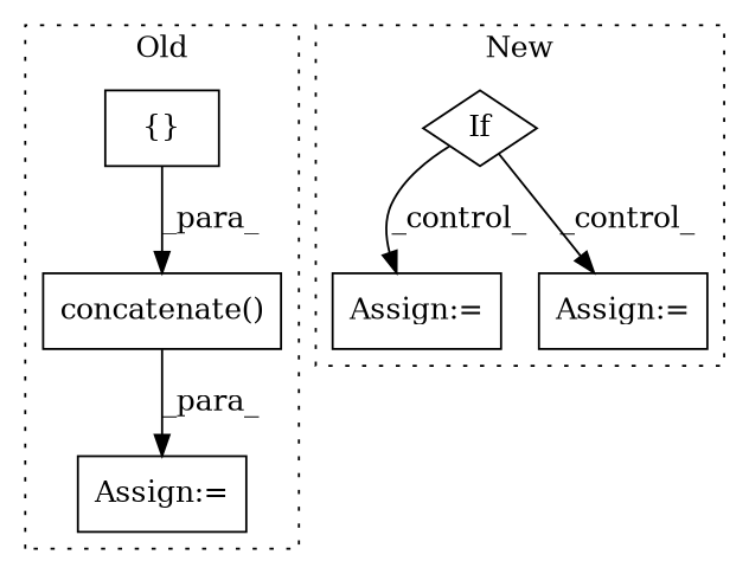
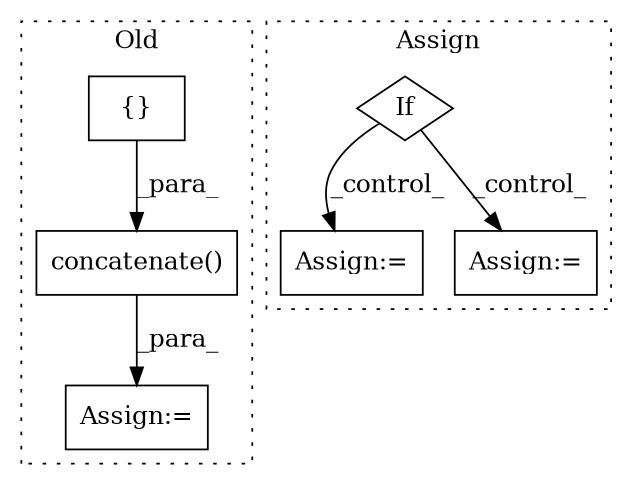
  digraph {
    node [a=68 l=3 shape=box]
    n1 [a=75 l="15,9" label="concatenate()" s="5371,5427"]
    n2 [a=59 l="1,0" label="{}" s="5406,5424"]
    n3 [label="Assign:=" s=5368]
    n4 [a=96 label=If s=6692 shape=diamond]
    n5 [label="Assign:=" s=6993]
    n6 [label="Assign:=" s=7045]
    subgraph cluster_1 {
      label=Old
      style=dotted
      n1
      n2
      n3
    }
    subgraph cluster_2 {
-     label=New
+     label=Assign
      style=dotted
      n4
      n5
      n6
    }
    n1 -> n3 [label=_para_]
    n2 -> n1 [label=_para_]
    n4 -> n5 [label=_control_]
    n4 -> n6 [label=_control_]
  }
